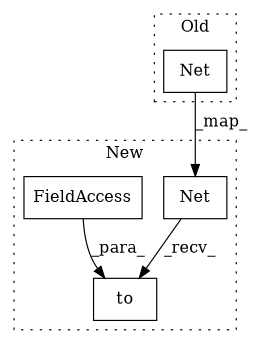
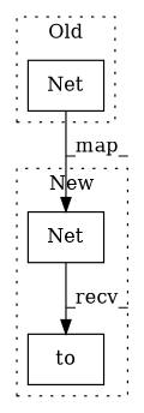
  digraph {
    node [a=32 l=5 shape=box]
    n1 [label=Net s=2239]
    n2 [l="3,1" label=to s="2245,2254"]
-   n3 [a=22 l=6 label=FieldAccess s=2248]
    n4 [label=Net s=1920]
    subgraph cluster_1 {
      label=New
      style=dotted
      n1
      n2
-     n3
    }
    subgraph cluster_2 {
      label=Old
      style=dotted
      n4
    }
    n1 -> n2 [label=_recv_]
-   n3 -> n2 [label=_para_]
    n4 -> n1 [label=_map_]
  }
